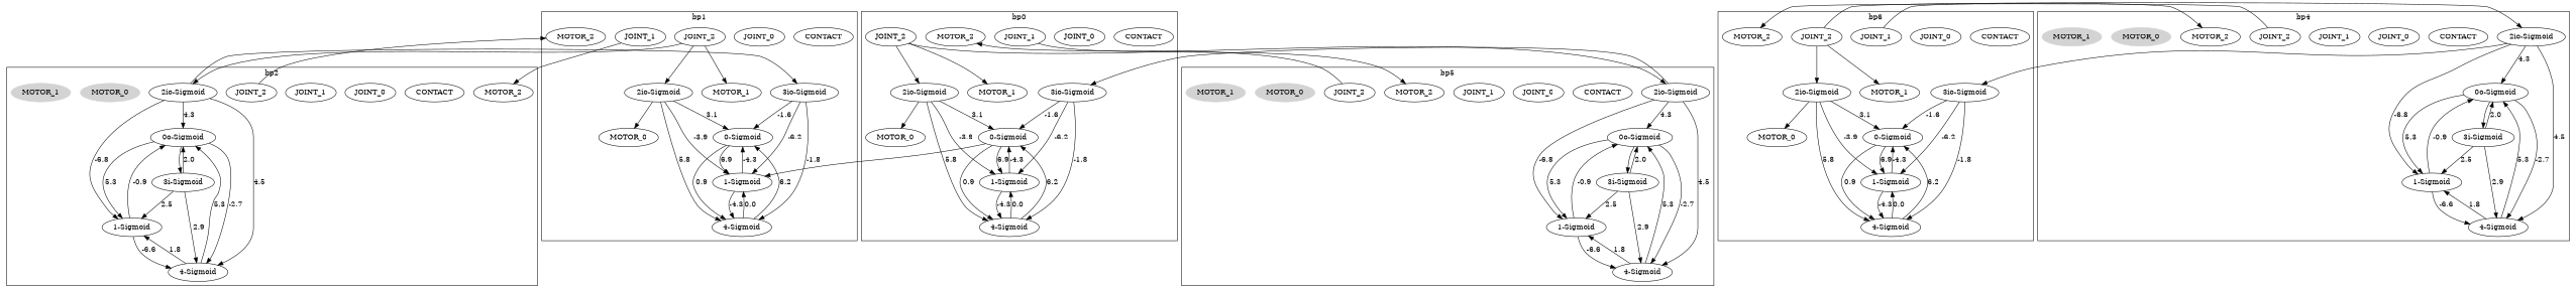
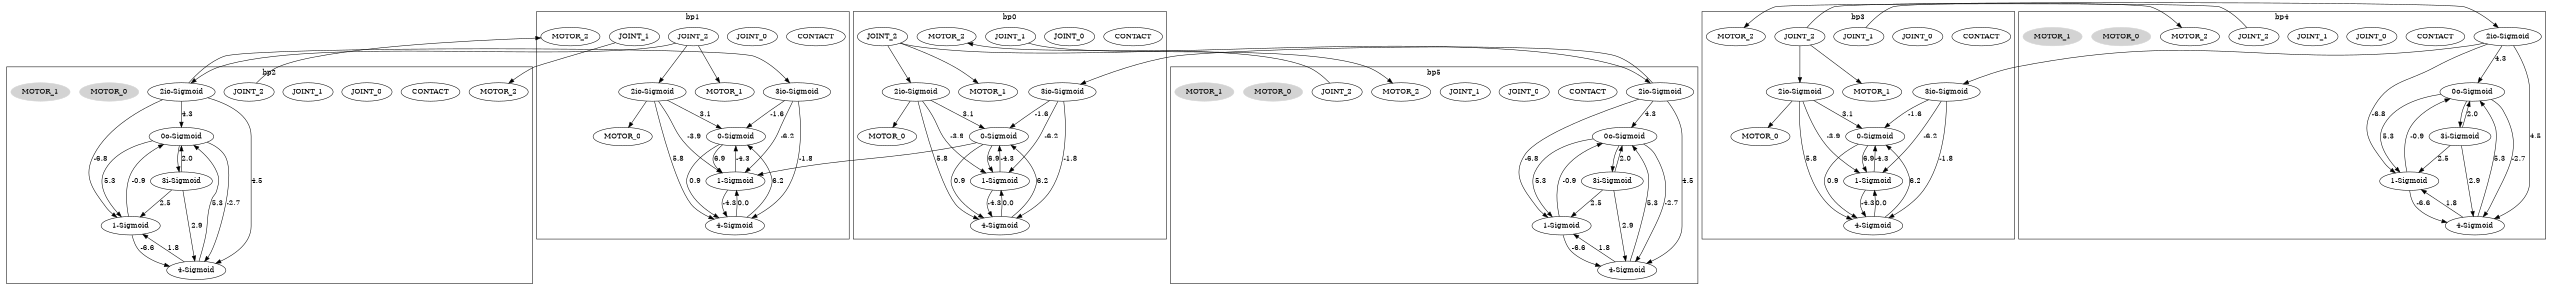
  digraph {
    compound=true
    n1 [label="0-Sigmoid"]
    n2 [label="1-Sigmoid"]
    n3 [label="4-Sigmoid"]
    n4 [label="2io-Sigmoid"]
    n5 [label="3io-Sigmoid"]
    n6 [label=CONTACT]
    n7 [label=JOINT_0]
    n8 [label=JOINT_1]
    n9 [label=JOINT_2]
    n10 [label=MOTOR_0]
    n11 [label=MOTOR_1]
    n12 [label=MOTOR_2]
    n13 [label="0-Sigmoid"]
    n14 [label="1-Sigmoid"]
    n15 [label="4-Sigmoid"]
    n16 [label="2io-Sigmoid"]
    n17 [label="3io-Sigmoid"]
    n18 [label=CONTACT]
    n19 [label=JOINT_0]
    n20 [label=JOINT_1]
    n21 [label=JOINT_2]
    n22 [label=MOTOR_0]
    n23 [label=MOTOR_1]
    n24 [label=MOTOR_2]
    n25 [label="0o-Sigmoid"]
    n26 [label="1-Sigmoid"]
    n27 [label="4-Sigmoid"]
    n28 [label="2io-Sigmoid"]
    n29 [label="3i-Sigmoid"]
    n30 [label=CONTACT]
    n31 [label=JOINT_0]
    n32 [label=JOINT_1]
    n33 [label=JOINT_2]
    n34 [label=MOTOR_2]
    n35 [color=lightgrey label=MOTOR_0 style=filled]
    n36 [color=lightgrey label=MOTOR_1 style=filled]
    n37 [label="0-Sigmoid"]
    n38 [label="1-Sigmoid"]
    n39 [label="4-Sigmoid"]
    n40 [label="2io-Sigmoid"]
    n41 [label="3io-Sigmoid"]
    n42 [label=CONTACT]
    n43 [label=JOINT_0]
    n44 [label=JOINT_1]
    n45 [label=JOINT_2]
    n46 [label=MOTOR_0]
    n47 [label=MOTOR_1]
    n48 [label=MOTOR_2]
    n49 [label="0o-Sigmoid"]
    n50 [label="1-Sigmoid"]
    n51 [label="4-Sigmoid"]
    n52 [label="2io-Sigmoid"]
    n53 [label="3i-Sigmoid"]
    n54 [label=CONTACT]
    n55 [label=JOINT_0]
    n56 [label=JOINT_1]
    n57 [label=JOINT_2]
    n58 [label=MOTOR_2]
    n59 [color=lightgrey label=MOTOR_0 style=filled]
    n60 [color=lightgrey label=MOTOR_1 style=filled]
    n61 [label="0o-Sigmoid"]
    n62 [label="1-Sigmoid"]
    n63 [label="4-Sigmoid"]
    n64 [label="2io-Sigmoid"]
    n65 [label="3i-Sigmoid"]
    n66 [label=CONTACT]
    n67 [label=JOINT_0]
    n68 [label=JOINT_1]
    n69 [label=JOINT_2]
    n70 [label=MOTOR_2]
    n71 [color=lightgrey label=MOTOR_0 style=filled]
    n72 [color=lightgrey label=MOTOR_1 style=filled]
    subgraph cluster_1 {
      label=bp0
      n1
      n2
      n3
      n4
      n5
      n6
      n7
      n8
      n9
      n10
      n11
      n12
    }
    subgraph cluster_2 {
      label=bp1
      n13
      n14
      n15
      n16
      n17
      n18
      n19
      n20
      n21
      n22
      n23
      n24
    }
    subgraph cluster_3 {
      label=bp2
      n25
      n26
      n27
      n28
      n29
      n30
      n31
      n32
      n33
      n34
      n35
      n36
    }
    subgraph cluster_4 {
-     label=bp6
+     label=bp3
      n37
      n38
      n39
      n40
      n41
      n42
      n43
      n44
      n45
      n46
      n47
      n48
    }
    subgraph cluster_5 {
      label=bp4
      n49
      n50
      n51
      n52
      n53
      n54
      n55
      n56
      n57
      n58
      n59
      n60
    }
    subgraph cluster_6 {
      label=bp5
      n61
      n62
      n63
      n64
      n65
      n66
      n67
      n68
      n69
      n70
      n71
      n72
    }
    n1 -> n2 [label=6.9]
    n1 -> n3 [label=0.9]
    n1 -> n14
    n2 -> n1 [label=-4.3]
    n2 -> n3 [label=-4.3]
    n3 -> n1 [label=6.2]
    n3 -> n2 [label=0.0]
    n4 -> n1 [label=3.1]
    n4 -> n2 [label=-3.9]
    n4 -> n3 [label=5.8]
    n4 -> n10
    n5 -> n1 [label=-1.6]
    n5 -> n2 [label=-6.2]
    n5 -> n3 [label=-1.8]
    n8 -> n70
    n9 -> n4
    n9 -> n11
    n9 -> n64
    n13 -> n14 [label=6.9]
    n13 -> n15 [label=0.9]
    n14 -> n13 [label=-4.3]
    n14 -> n15 [label=-4.3]
    n15 -> n13 [label=6.2]
    n15 -> n14 [label=0.0]
    n16 -> n13 [label=3.1]
    n16 -> n14 [label=-3.9]
    n16 -> n15 [label=5.8]
    n16 -> n22
    n17 -> n13 [label=-1.6]
    n17 -> n14 [label=-6.2]
    n17 -> n15 [label=-1.8]
    n20 -> n34
    n21 -> n16
    n21 -> n23
    n21 -> n28
    n25 -> n26 [label=5.3]
    n25 -> n27 [label=-2.7]
    n25 -> n29
    n26 -> n25 [label=-0.9]
    n26 -> n27 [label=-6.6]
    n27 -> n25 [label=5.3]
    n27 -> n26 [label=1.8]
    n28 -> n17
    n28 -> n25 [label=4.3]
    n28 -> n26 [label=-6.8]
    n28 -> n27 [label=4.5]
    n29 -> n25 [label=2.0]
    n29 -> n26 [label=2.5]
    n29 -> n27 [label=2.9]
    n33 -> n24
    n37 -> n38 [label=6.9]
    n37 -> n39 [label=0.9]
    n38 -> n37 [label=-4.3]
    n38 -> n39 [label=-4.3]
    n39 -> n37 [label=6.2]
    n39 -> n38 [label=0.0]
    n40 -> n37 [label=3.1]
    n40 -> n38 [label=-3.9]
    n40 -> n39 [label=5.8]
    n40 -> n46
    n41 -> n37 [label=-1.6]
    n41 -> n38 [label=-6.2]
    n41 -> n39 [label=-1.8]
    n44 -> n58
    n45 -> n40
    n45 -> n47
    n45 -> n52
    n49 -> n50 [label=5.3]
    n49 -> n51 [label=-2.7]
    n49 -> n53
    n50 -> n49 [label=-0.9]
    n50 -> n51 [label=-6.6]
    n51 -> n49 [label=5.3]
    n51 -> n50 [label=1.8]
    n52 -> n41
    n52 -> n49 [label=4.3]
    n52 -> n50 [label=-6.8]
    n52 -> n51 [label=4.5]
    n53 -> n49 [label=2.0]
    n53 -> n50 [label=2.5]
    n53 -> n51 [label=2.9]
    n57 -> n48
    n61 -> n62 [label=5.3]
    n61 -> n63 [label=-2.7]
    n61 -> n65
    n62 -> n61 [label=-0.9]
    n62 -> n63 [label=-6.6]
    n63 -> n61 [label=5.3]
    n63 -> n62 [label=1.8]
    n64 -> n5
    n64 -> n61 [label=4.3]
    n64 -> n62 [label=-6.8]
    n64 -> n63 [label=4.5]
    n65 -> n61 [label=2.0]
    n65 -> n62 [label=2.5]
    n65 -> n63 [label=2.9]
    n69 -> n12
  }
